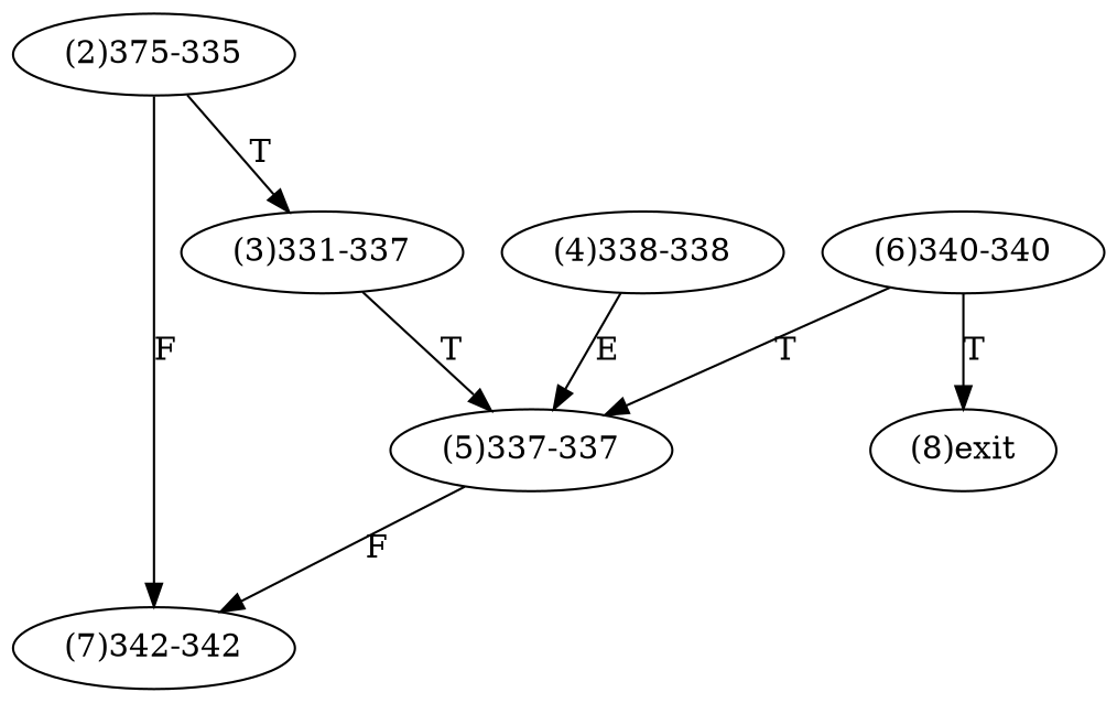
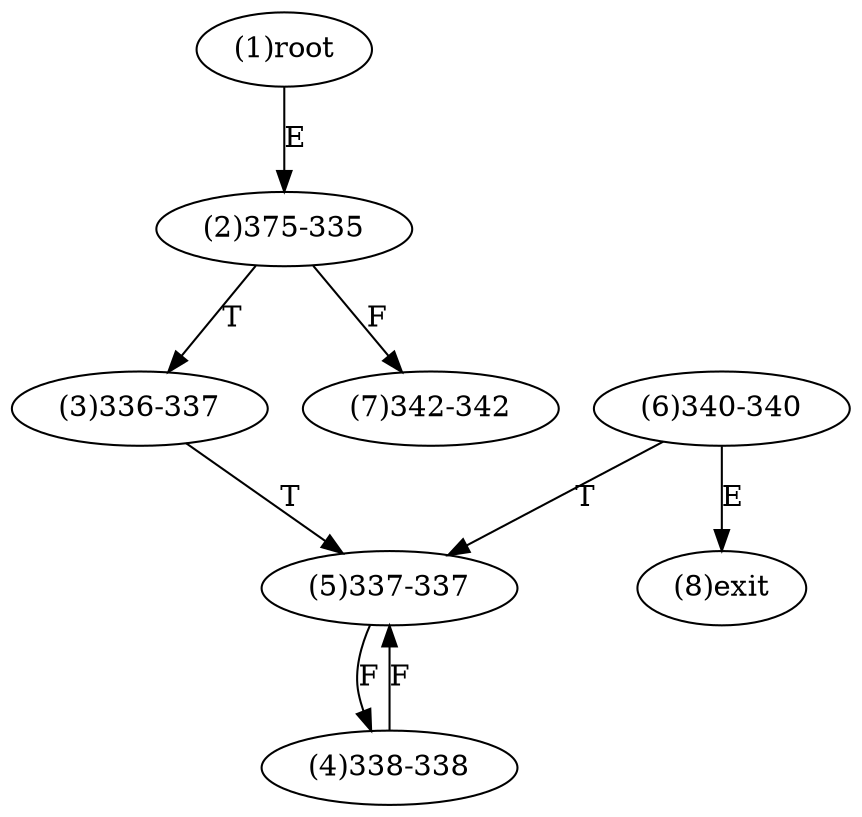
  digraph {
+   n1 [label="(1)root"]
    n2 [label="(2)375-335"]
-   n3 [label="(3)331-337"]
+   n3 [label="(3)336-337"]
    n4 [label="(7)342-342"]
    n5 [label="(5)337-337"]
    n6 [label="(4)338-338"]
    n7 [label="(6)340-340"]
    n8 [label="(8)exit"]
+   n1 -> n2 [label=E]
    n2 -> n3 [label=T]
    n2 -> n4 [label=F]
    n3 -> n5 [label=T]
-   n5 -> n4 [label=F]
-   n6 -> n5 [label=E]
+   n5 -> n6 [label=F]
+   n6 -> n5 [label=F]
    n7 -> n5 [label=T]
-   n7 -> n8 [label=T]
+   n7 -> n8 [label=E]
  }
